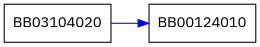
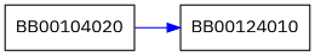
  digraph {
    splines=ortho
    rankdir=LR
    fontname="IBM Plex Sans"
    node [shape=box fontname="IBM Plex Sans"]
-   BB00104020 [label=BB03104020]
+   BB00104020
    BB00124010
    BB00104020 -> BB00124010 [color=blue fontname="IBM Plex Sans"]
  }
